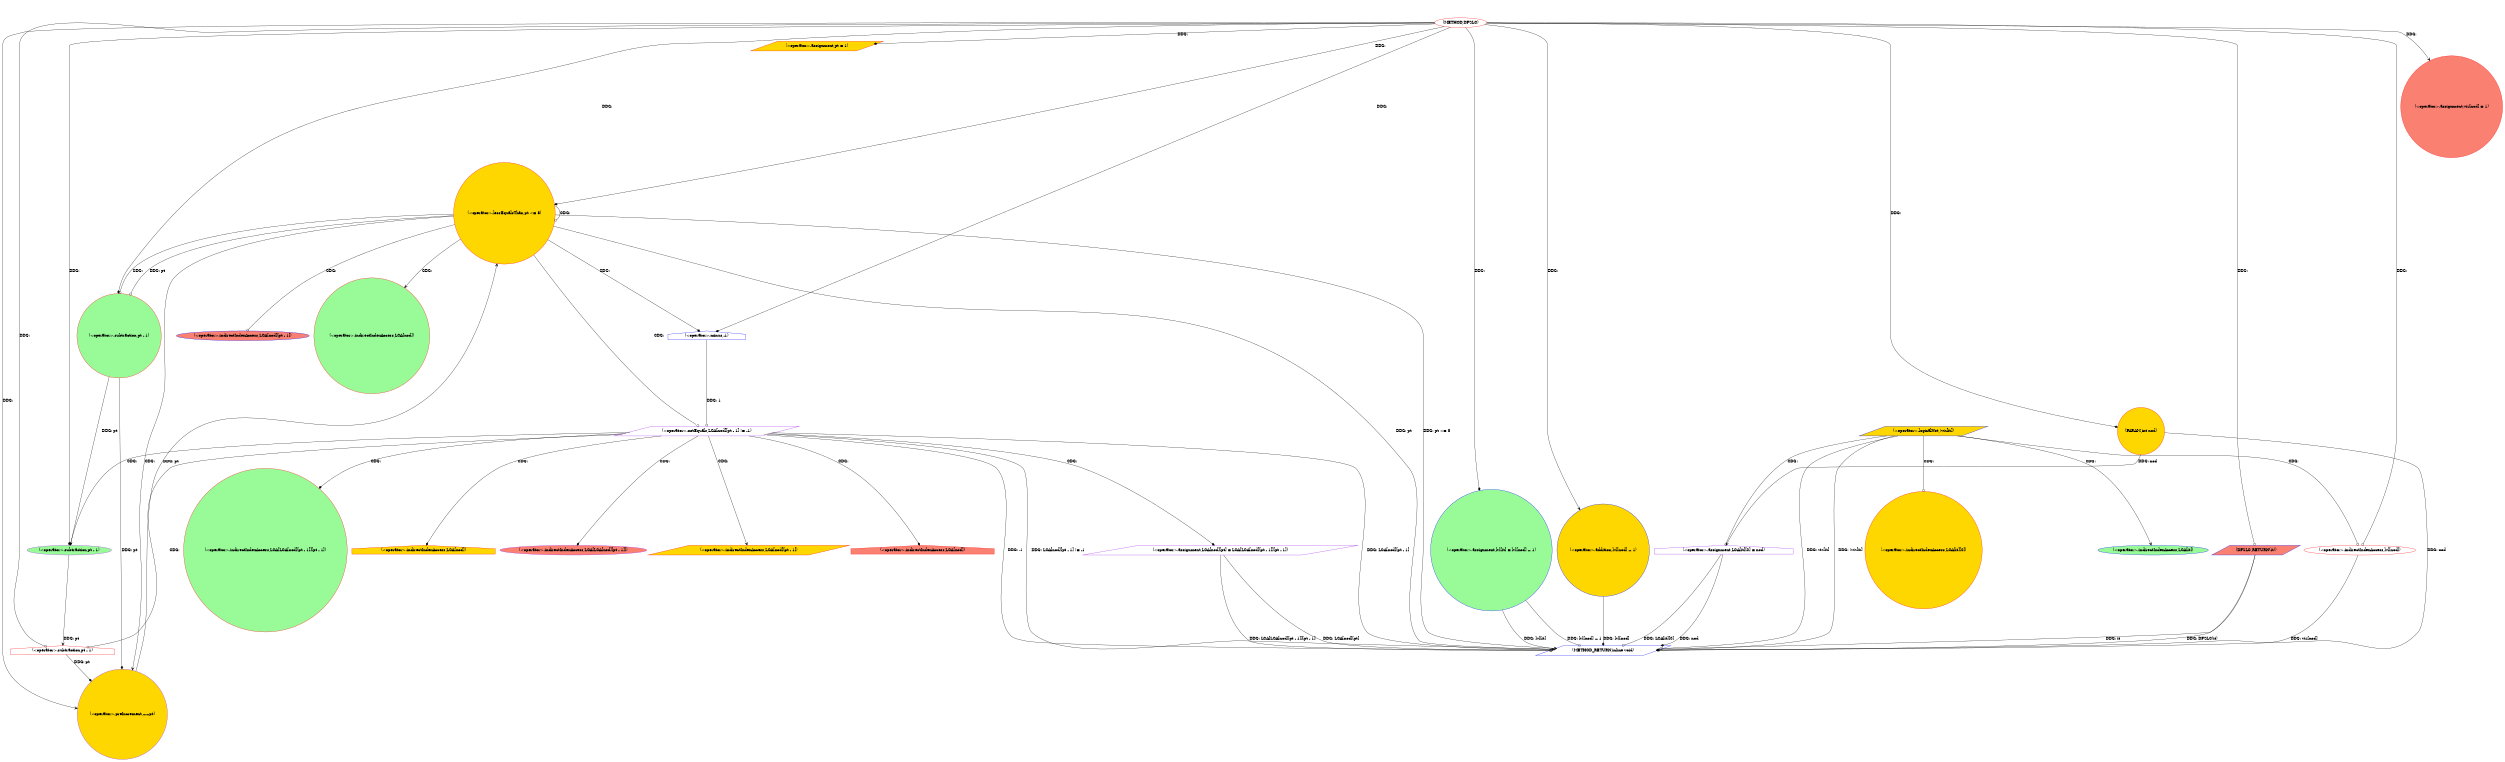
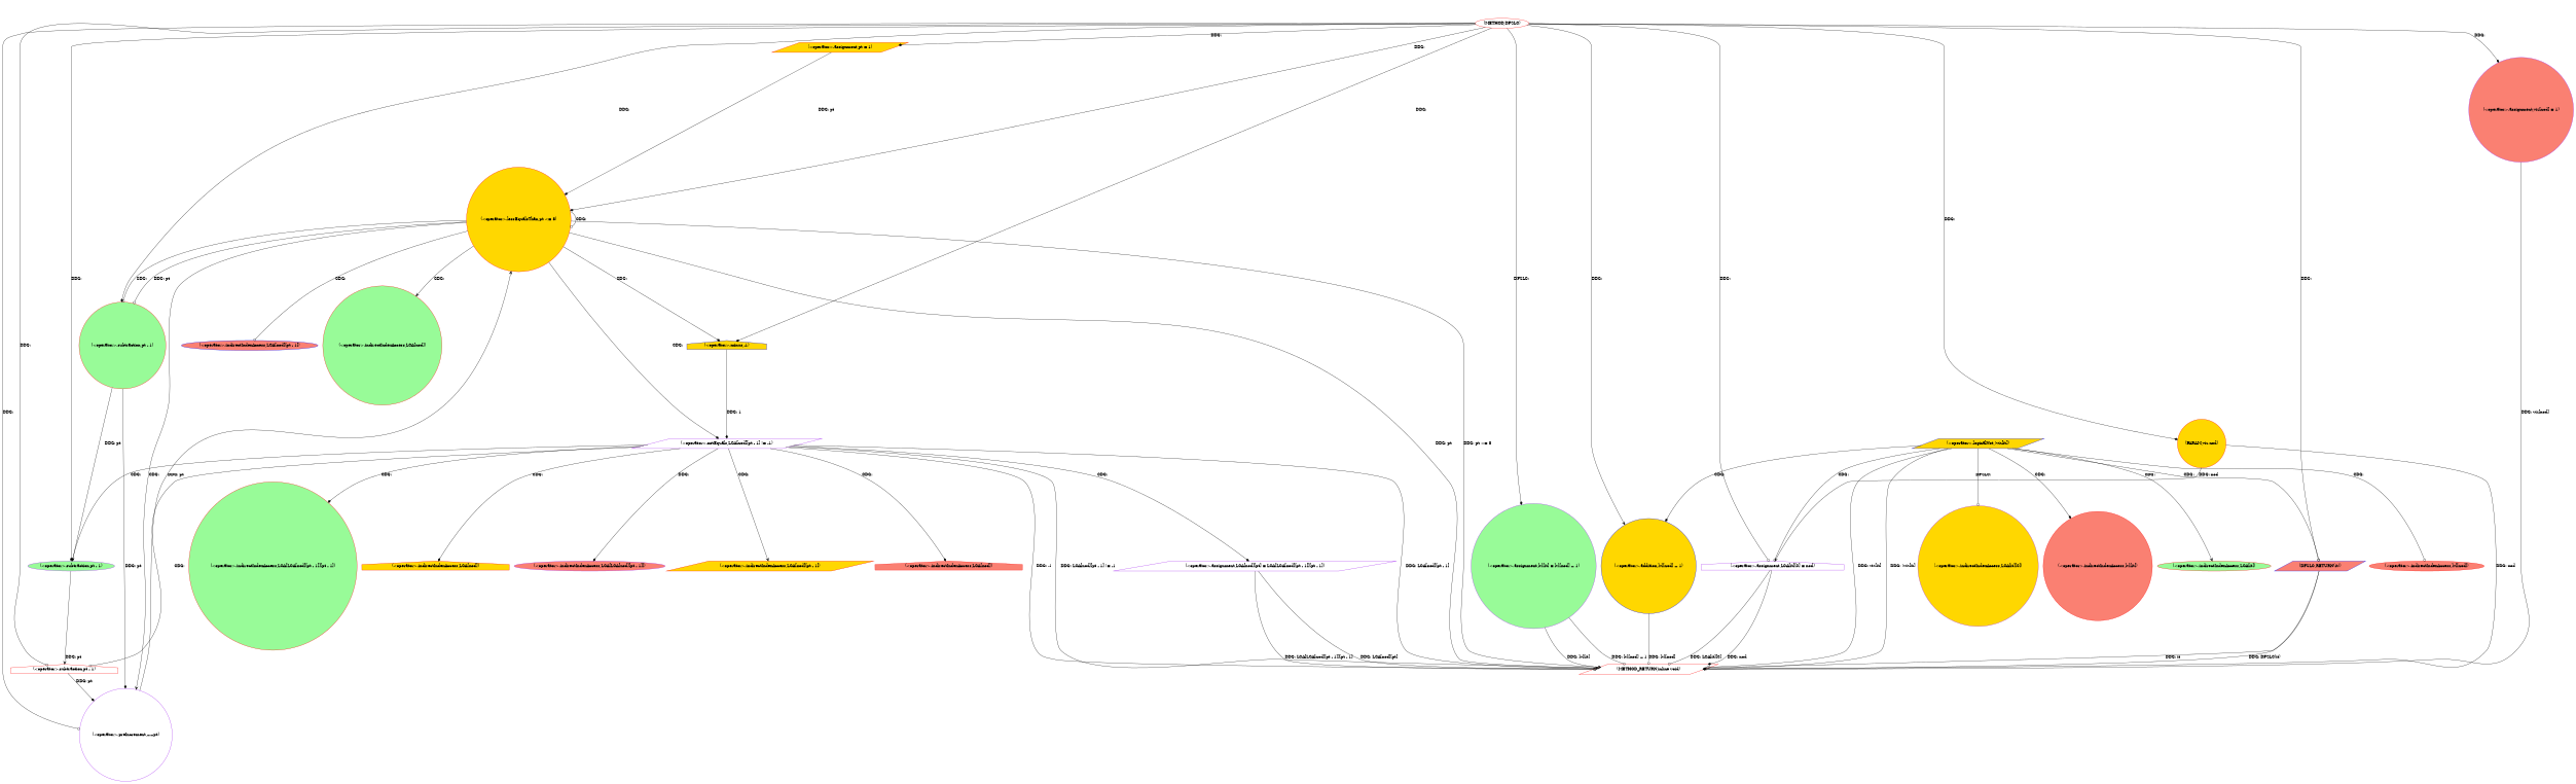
  digraph {
    node [color=red fillcolor=gold shape=circle style=filled]
    edge [arrowhead=diamond]
    n1 [fillcolor=white label="(METHOD,DFSLC)" shape=ellipse]
-   n2 [label="(PARAM,int nod)"]
-   n3 [fillcolor=salmon label="(<operator>.assignment,viz[nod] = 1)"]
+   n2 [label="(PARAM,viz nod)"]
+   n3 [color=purple fillcolor=salmon label="(<operator>.assignment,viz[nod] = 1)"]
    n4 [label="(<operator>.assignment,pt = 1)" shape=parallelogram]
    n5 [label="(<operator>.lessEqualsThan,pt <= 8)"]
-   n6 [color=purple label="(<operator>.preIncrement,++pt)"]
+   n6 [color=purple fillcolor=white label="(<operator>.preIncrement,++pt)"]
    n7 [color=purple fillcolor=white label="(<operator>.assignment,LCA[it][0] = nod)" shape=house]
-   n8 [color=blue fillcolor=palegreen label="(<operator>.assignment,lvl[it] = lvl[nod] + 1)"]
+   n8 [color=purple fillcolor=palegreen label="(<operator>.assignment,lvl[it] = lvl[nod] + 1)"]
    n9 [color=blue fillcolor=salmon label="(DFSLC,RETURN(it))" shape=parallelogram]
-   n10 [color=blue fillcolor=white label="(<operator>.minus,-1)" shape=house]
+   n10 [color=blue label="(<operator>.minus,-1)" shape=house]
    n11 [color=blue label="(<operator>.addition,lvl[nod] + 1)"]
    n12 [fillcolor=palegreen label="(<operator>.subtraction,pt - 1)"]
    n13 [fillcolor=white label="(<operator>.subtraction,pt - 1)" shape=house]
    n14 [color=purple fillcolor=palegreen label="(<operator>.subtraction,pt - 1)" shape=ellipse]
-   n15 [color=blue fillcolor=white label="(METHOD_RETURN,inline void)" shape=parallelogram]
+   n15 [fillcolor=white label="(METHOD_RETURN,inline void)" shape=parallelogram]
    n16 [color=purple fillcolor=white label="(<operator>.notEquals,LCA[nod][pt - 1] != -1)" shape=parallelogram]
    n17 [color=blue fillcolor=salmon label="(<operator>.indirectIndexAccess,LCA[nod][pt - 1])" shape=ellipse]
    n18 [fillcolor=palegreen label="(<operator>.indirectIndexAccess,LCA[nod])"]
    n19 [color=purple fillcolor=white label="(<operator>.assignment,LCA[nod][pt] = LCA[LCA[nod][pt - 1]][pt - 1])" shape=parallelogram]
    n20 [fillcolor=palegreen label="(<operator>.indirectIndexAccess,LCA[LCA[nod][pt - 1]][pt - 1])"]
    n21 [label="(<operator>.indirectIndexAccess,LCA[nod])" shape=house]
    n22 [color=purple fillcolor=salmon label="(<operator>.indirectIndexAccess,LCA[LCA[nod][pt - 1]])" shape=ellipse]
    n23 [label="(<operator>.indirectIndexAccess,LCA[nod][pt - 1])" shape=parallelogram]
    n24 [fillcolor=salmon label="(<operator>.indirectIndexAccess,LCA[nod])" shape=house]
    n25 [color=blue label="(<operator>.logicalNot,!viz[it])" shape=parallelogram]
-   n26 [label="(<operator>.indirectIndexAccess,LCA[it][0])"]
-   n28 [color=blue fillcolor=palegreen label="(<operator>.indirectIndexAccess,LCA[it])" shape=ellipse]
-   n29 [fillcolor=white label="(<operator>.indirectIndexAccess,lvl[nod])" shape=ellipse]
+   n26 [color=purple label="(<operator>.indirectIndexAccess,LCA[it][0])"]
+   n27 [fillcolor=salmon label="(<operator>.indirectIndexAccess,lvl[it])"]
+   n28 [fillcolor=palegreen label="(<operator>.indirectIndexAccess,LCA[it])" shape=ellipse]
+   n29 [fillcolor=salmon label="(<operator>.indirectIndexAccess,lvl[nod])" shape=ellipse]
    n1 -> n2 [label="DDG: "]
-   n1 -> n3 [arrowhead=vee label="DDG: "]
+   n1 -> n3 [label="DDG: "]
    n1 -> n4 [label="DDG: "]
    n1 -> n5 [label="DDG: "]
-   n1 -> n6 [arrowhead=vee label="DDG: "]
-   n1 -> n29 [arrowhead=odot label="DDG: "]
-   n1 -> n8 [label="DDG: "]
+   n1 -> n6 [arrowhead=odot label="DDG: "]
+   n1 -> n7 [arrowhead=odot label="DDG: "]
+   n1 -> n8 [label="DFSLC: "]
    n1 -> n9 [arrowhead=odot label="DDG: "]
    n1 -> n10 [label="DDG: "]
    n1 -> n11 [arrowhead=vee label="DDG: "]
    n1 -> n12 [label="DDG: "]
    n1 -> n13 [arrowhead=odot label="DDG: "]
    n1 -> n14 [label="DDG: "]
    n2 -> n7 [arrowhead=vee label="DDG: nod"]
    n2 -> n15 [arrowhead=vee label="DDG: nod"]
-   n29 -> n15 [label="DDG: viz[nod]"]
+   n3 -> n15 [label="DDG: viz[nod]"]
+   n4 -> n5 [label="DDG: pt"]
    n5 -> n5 [arrowhead=odot label="CDG: "]
    n5 -> n6 [arrowhead=vee label="CDG: "]
    n5 -> n10 [label="CDG: "]
    n5 -> n12 [arrowhead=odot label="DDG: pt"]
    n5 -> n12 [arrowhead=odot label="CDG: "]
    n5 -> n15 [arrowhead=vee label="DDG: pt"]
    n5 -> n15 [arrowhead=vee label="DDG: pt <= 8"]
-   n5 -> n16 [arrowhead=odot label="CDG: "]
+   n5 -> n16 [label="CDG: "]
    n5 -> n17 [arrowhead=odot label="CDG: "]
    n5 -> n18 [arrowhead=vee label="CDG: "]
    n6 -> n5 [arrowhead=vee label="DDG: pt"]
    n7 -> n15 [arrowhead=odot label="DDG: LCA[it][0]"]
    n7 -> n15 [label="DDG: nod"]
    n8 -> n15 [arrowhead=odot label="DDG: lvl[it]"]
    n8 -> n15 [arrowhead=odot label="DDG: lvl[nod] + 1"]
    n9 -> n15 [arrowhead=odot label="DDG: it"]
    n9 -> n15 [label="DDG: DFSLC(it)"]
-   n10 -> n16 [arrowhead=odot label="DDG: 1"]
-   n11 -> n15 [label="DDG: lvl[nod]"]
+   n10 -> n16 [label="DDG: 1"]
+   n11 -> n15 [arrowhead=odot label="DDG: lvl[nod]"]
    n12 -> n6 [label="DDG: pt"]
    n12 -> n14 [label="DDG: pt"]
    n13 -> n6 [label="DDG: pt"]
    n14 -> n13 [arrowhead=vee label="DDG: pt"]
    n16 -> n13 [arrowhead=odot label="CDG: "]
    n16 -> n14 [arrowhead=vee label="CDG: "]
    n16 -> n15 [arrowhead=odot label="DDG: LCA[nod][pt - 1]"]
    n16 -> n15 [arrowhead=odot label="DDG: -1"]
    n16 -> n15 [arrowhead=odot label="DDG: LCA[nod][pt - 1] != -1"]
    n16 -> n19 [label="CDG: "]
    n16 -> n20 [label="CDG: "]
    n16 -> n21 [label="CDG: "]
-   n16 -> n22 [label="CDG: "]
+   n16 -> n22 [label="DDG: "]
    n16 -> n23 [arrowhead=vee label="CDG: "]
    n16 -> n24 [label="CDG: "]
    n19 -> n15 [arrowhead=odot label="DDG: LCA[nod][pt]"]
    n19 -> n15 [arrowhead=odot label="DDG: LCA[LCA[nod][pt - 1]][pt - 1]"]
    n25 -> n7 [arrowhead=odot label="CDG: "]
+   n25 -> n9 [arrowhead=odot label="CDG: "]
+   n25 -> n11 [label="CDG: "]
    n25 -> n15 [arrowhead=odot label="DDG: viz[it]"]
    n25 -> n15 [arrowhead=odot label="DDG: !viz[it]"]
-   n25 -> n26 [arrowhead=odot label="CDG: "]
+   n25 -> n26 [arrowhead=odot label="DFSLC: "]
+   n25 -> n27 [label="CDG: "]
    n25 -> n28 [arrowhead=vee label="CDG: "]
    n25 -> n29 [arrowhead=odot label="CDG: "]
  }
